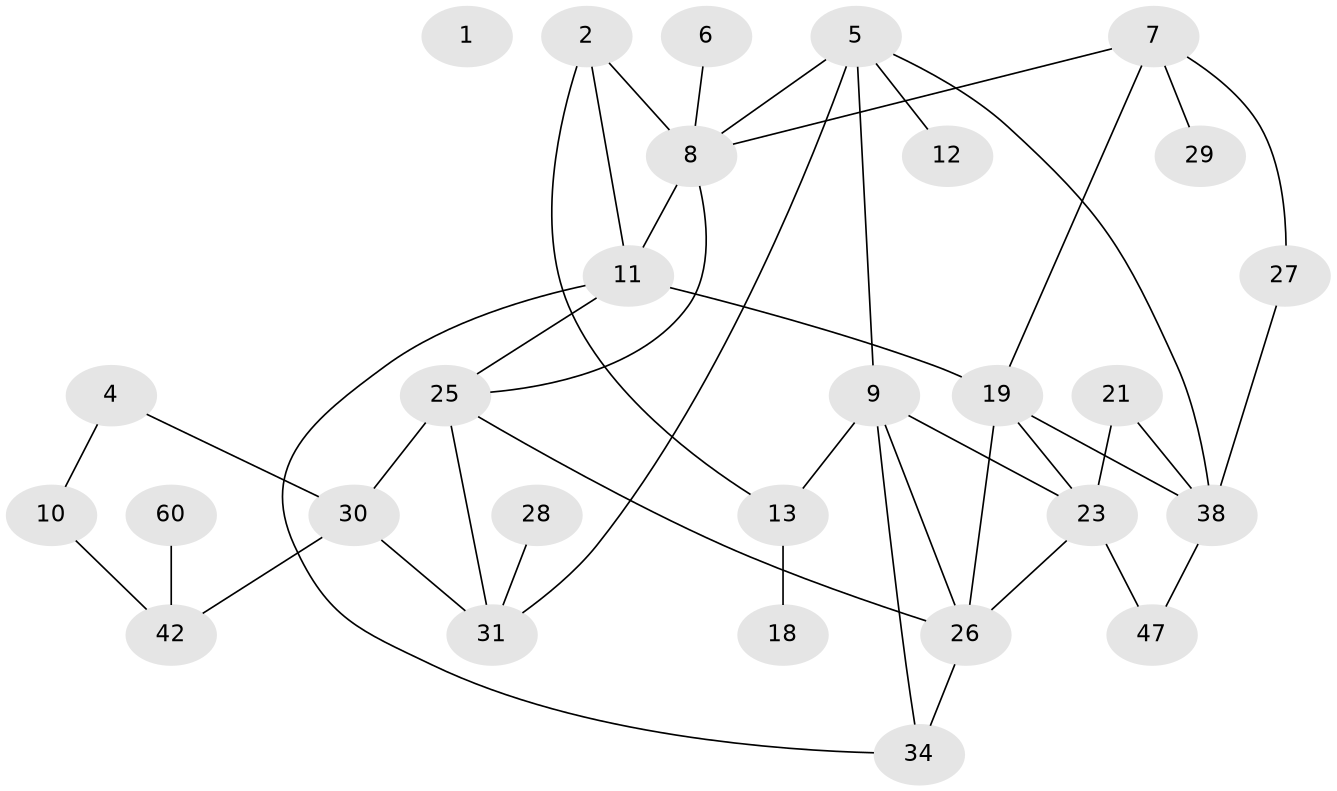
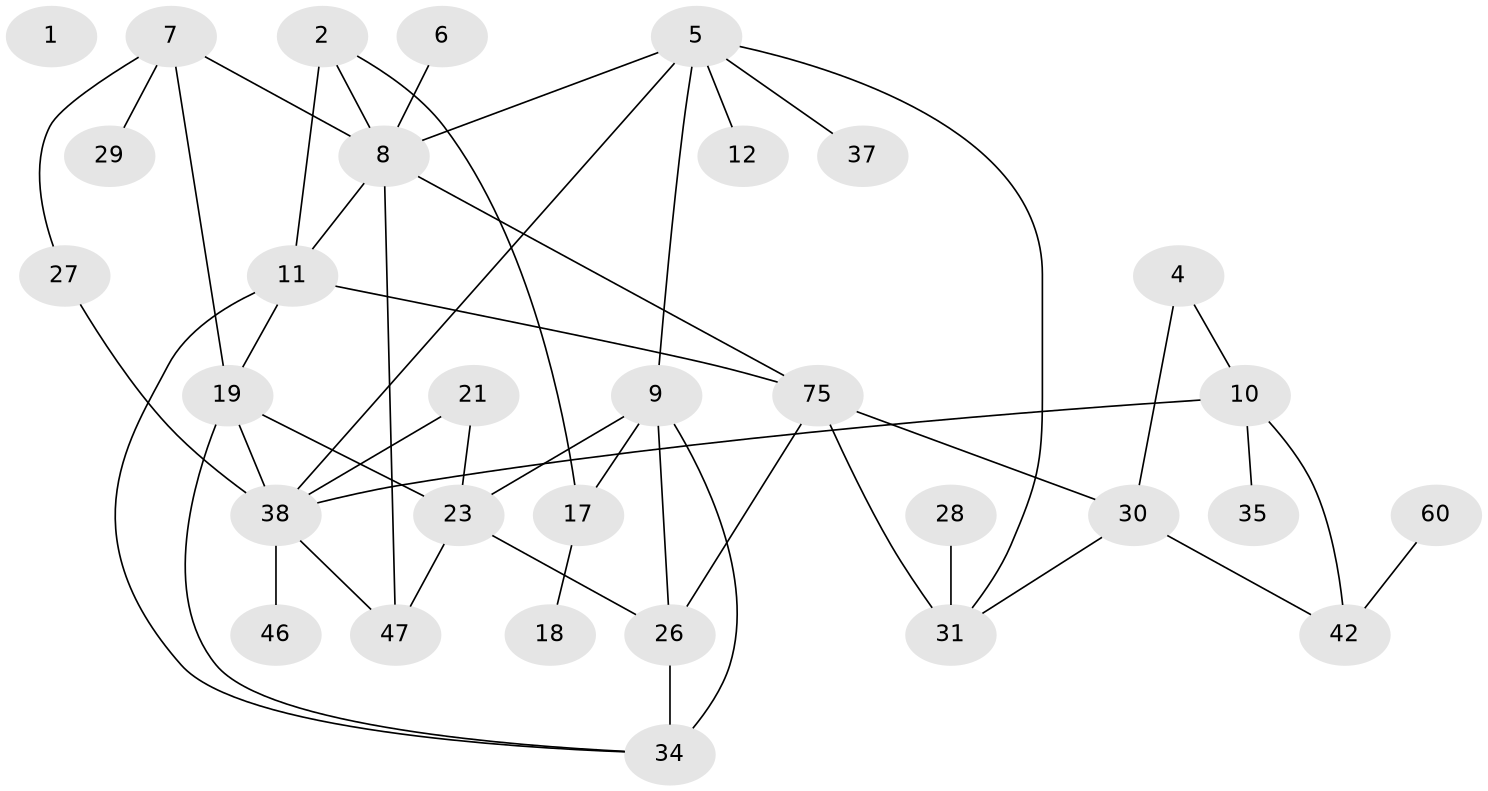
  graph {
    fontname="DejaVu Sans"
    node [color=gray90 fontname="DejaVu Sans" style=filled]
    edge [fontname="DejaVu Sans"]
    1
    2 [super="+17"]
    8 [super="+36"]
    11 [super="+22"]
-   13
-   25 [super="+32"]
+   13 [label=17]
+   25 [super="+32" label=75]
    47 [super="+51"]
    19
    34 [super="+45"]
    18 [super="+48"]
    10 [super="+39"]
    38 [super="+41"]
+   35
    42 [super="+53"]
    4
    30 [super="+43"]
    31 [super="+44"]
    5 [super="+14"]
    9 [super="+52"]
    12
+   37 [super="+50"]
    23 [super="+24"]
    26 [super="+40"]
+   46
    6 [super="+16"]
    7 [super="+15"]
    27 [super="+49"]
    29
    n29 [label=60]
    21
    28 [super="+33"]
    2 -- 8
    2 -- 11
    2 -- 13
    8 -- 11
    8 -- 25
+   8 -- 47
    11 -- 25
    11 -- 19
    11 -- 34
    13 -- 18
    25 -- 30
    25 -- 31 [weight=2]
    25 -- 26
-   19 -- 26
+   19 -- 34
    19 -- 38
    19 -- 23
+   10 -- 38
+   10 -- 35
    10 -- 42
    38 -- 47
+   38 -- 46
    4 -- 10
    4 -- 30
    30 -- 42
    30 -- 31
    5 -- 8
    5 -- 38
    5 -- 31
    5 -- 9
    5 -- 12
+   5 -- 37
    9 -- 13
    9 -- 34
    9 -- 23
    9 -- 26
    23 -- 47
    23 -- 26
    26 -- 34 [weight=2]
    6 -- 8
    7 -- 8
    7 -- 19
    7 -- 27
    7 -- 29
    27 -- 38
    n29 -- 42
    21 -- 38
    21 -- 23
    28 -- 31 [weight=2]
  }
